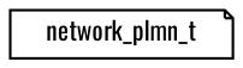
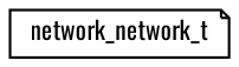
  digraph {
    rankdir=LR
    fontname=Oswald
-   n1 [color=black fillcolor=white fontname=Oswald fontsize=10 height=0.2 label=network_plmn_t shape=note style=filled width=0.4]
+   n1 [color=black fillcolor=white fontname=Oswald fontsize=10 height=0.2 label=network_network_t shape=note style=filled width=0.4]
  }
